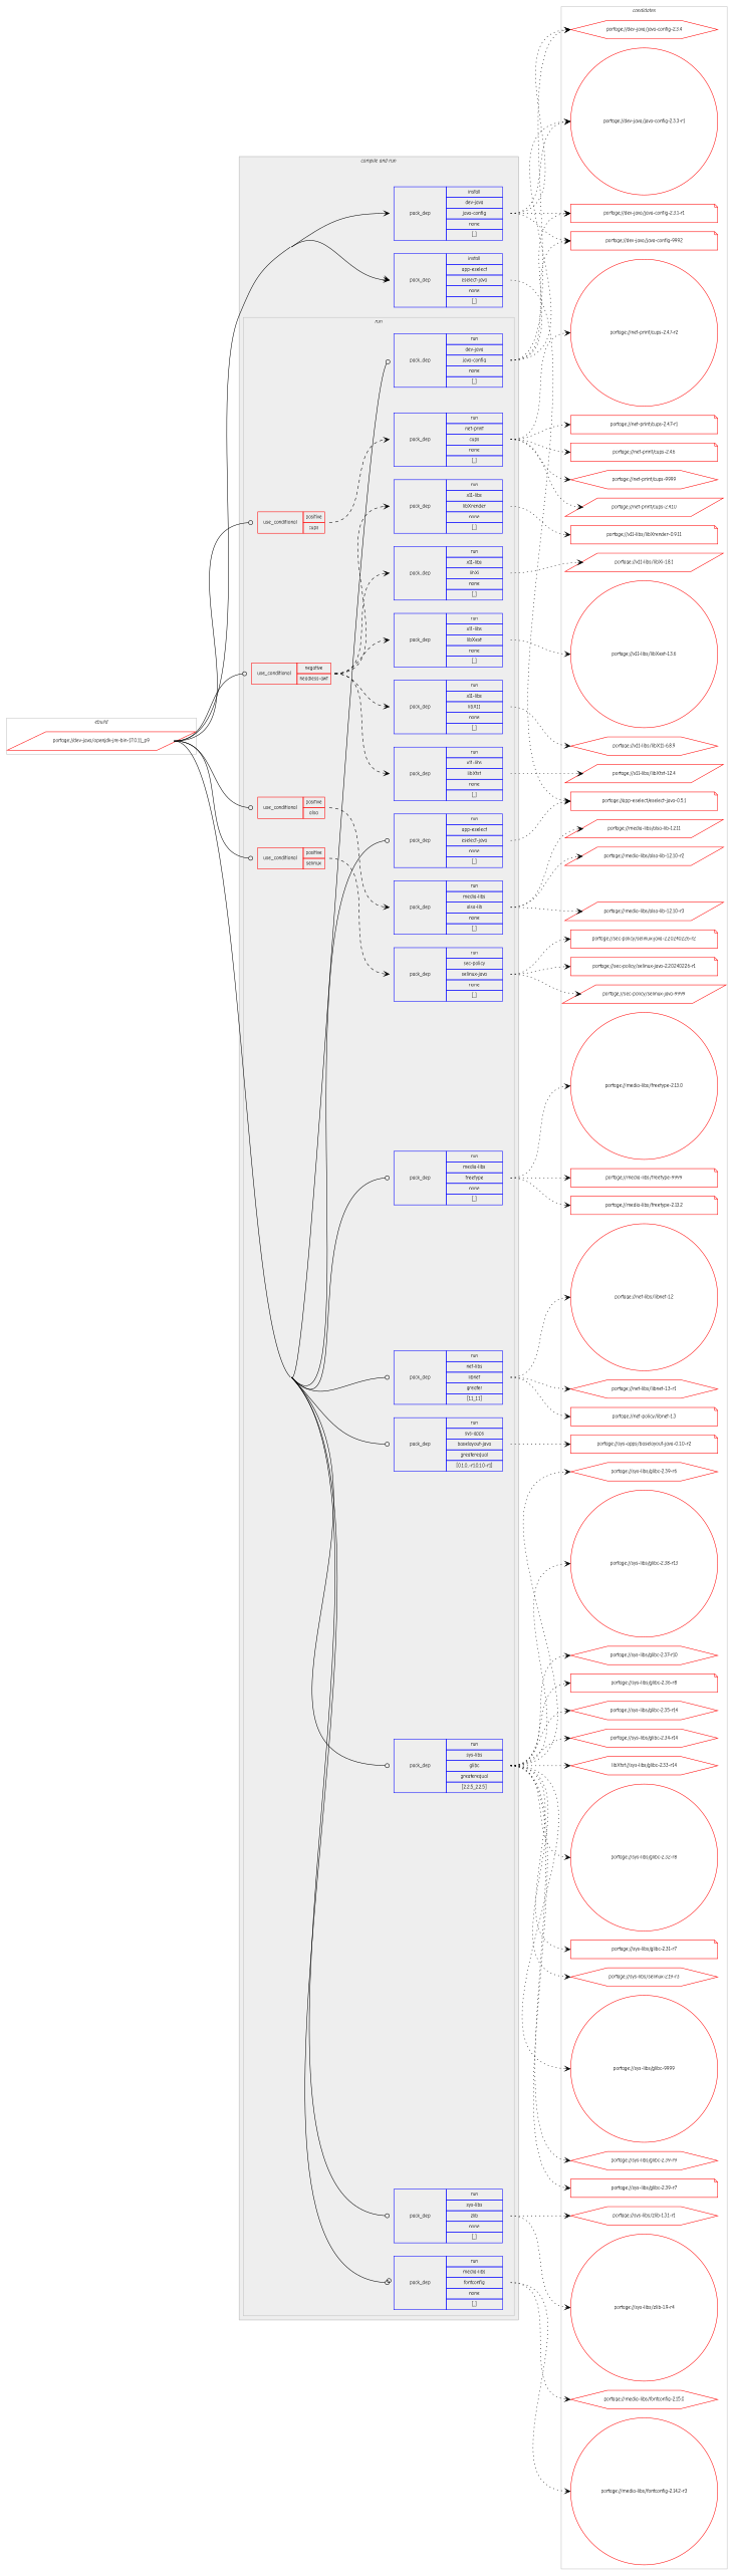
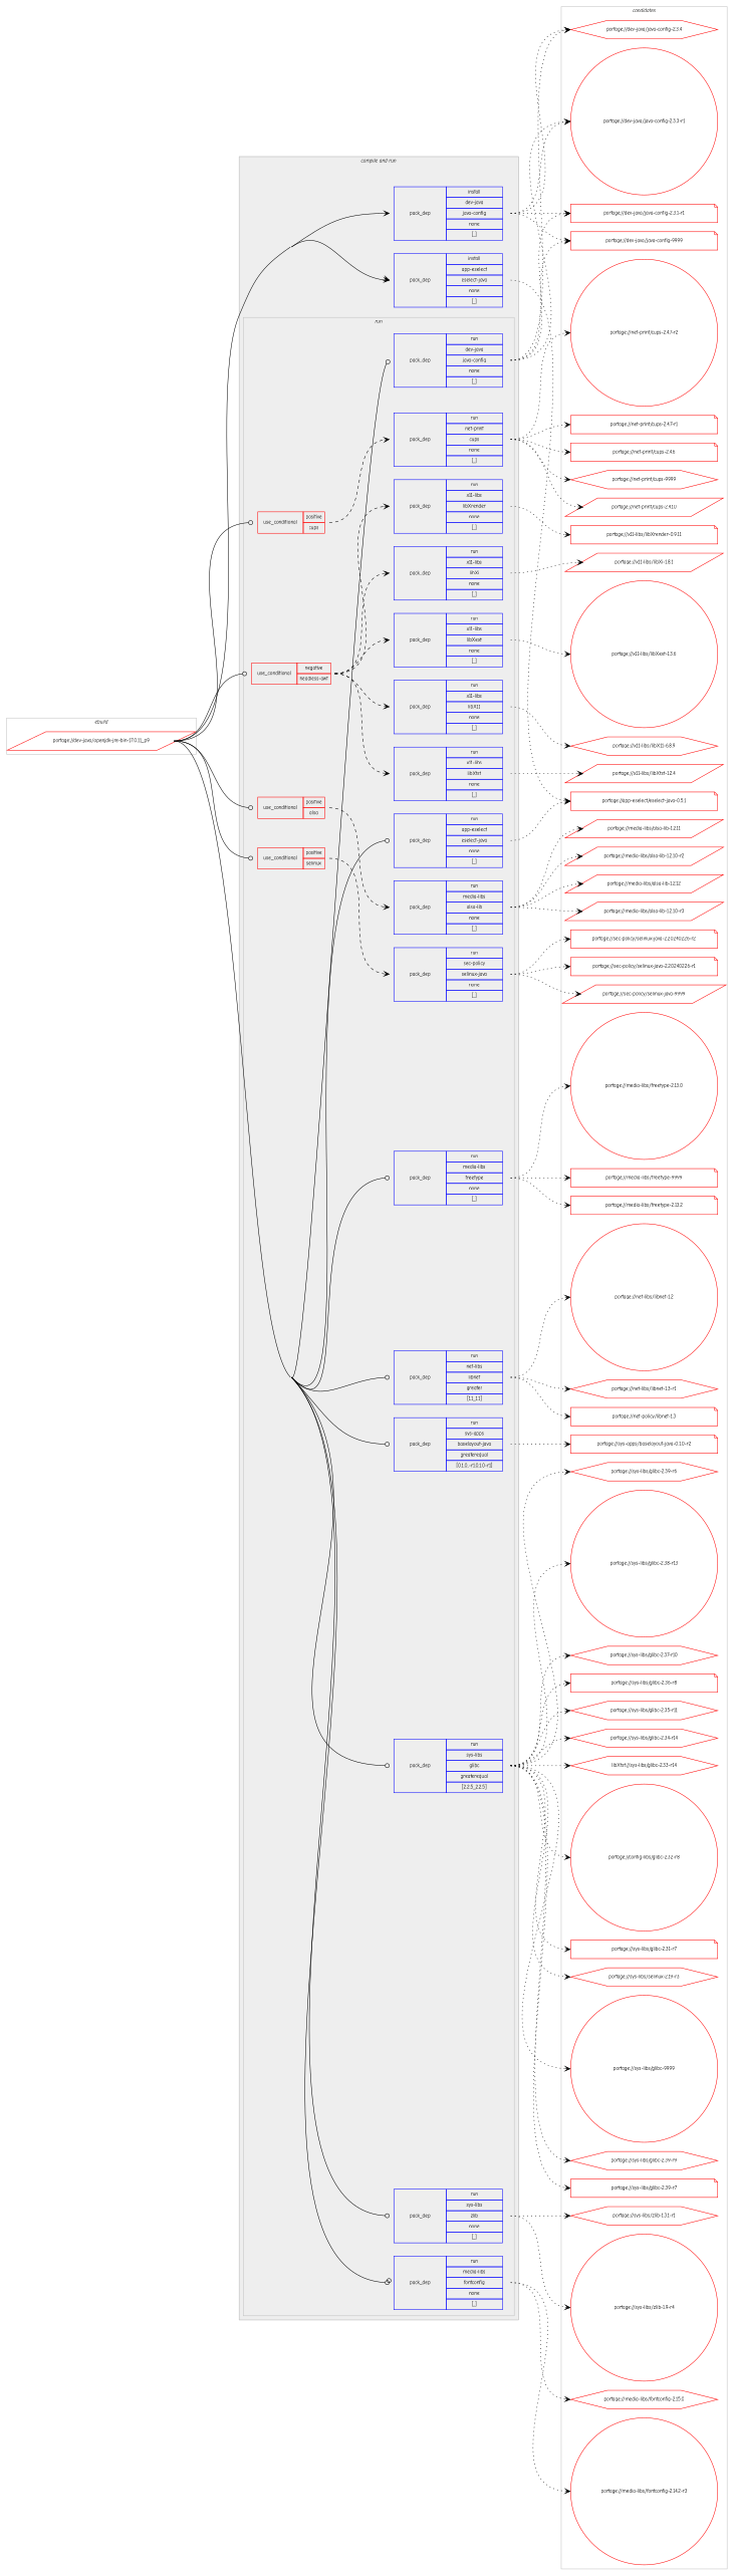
  digraph {
    compound=true
    concentrate=true
    fontname="Comic Neue"
    fontsize=10
    newrank=true
    rankdir=LR
    ranksep=1.5
    node [color=red fontname="Comic Neue" fontsize=10 shape=none]
    edge [arrowhead=vee fontname="Comic Neue" headport=w style=dotted tailport=e weight=100]
    n1 [label="portage://dev-java/openjdk-jre-bin-17.0.11_p9" shape=parallelogram width=4]
    n2 [color=blue label=<<TABLE BORDER="0" CELLBORDER="1" CELLSPACING="0" CELLPADDING="4" WIDTH="220"><TR><TD ROWSPAN="6" CELLPADDING="30">pack_dep</TD></TR><TR><TD WIDTH="110">install</TD></TR><TR><TD>app-eselect</TD></TR><TR><TD>eselect-java</TD></TR><TR><TD>none</TD></TR><TR><TD>[,,]</TD></TR></TABLE>>]
    n3 [color=blue label=<<TABLE BORDER="0" CELLBORDER="1" CELLSPACING="0" CELLPADDING="4" WIDTH="220"><TR><TD ROWSPAN="6" CELLPADDING="30">pack_dep</TD></TR><TR><TD WIDTH="110">install</TD></TR><TR><TD>dev-java</TD></TR><TR><TD>java-config</TD></TR><TR><TD>none</TD></TR><TR><TD>[,,]</TD></TR></TABLE>>]
    n4 [color=blue label=<<TABLE BORDER="0" CELLBORDER="1" CELLSPACING="0" CELLPADDING="4" WIDTH="220"><TR><TD ROWSPAN="6" CELLPADDING="30">pack_dep</TD></TR><TR><TD WIDTH="110">run</TD></TR><TR><TD>net-print</TD></TR><TR><TD>cups</TD></TR><TR><TD>none</TD></TR><TR><TD>[,,]</TD></TR></TABLE>>]
    n5 [label=<<TABLE BORDER="0" CELLBORDER="1" CELLSPACING="0" CELLPADDING="4"><TR><TD ROWSPAN="3" CELLPADDING="10">use_conditional</TD></TR><TR><TD>positive</TD></TR><TR><TD>cups</TD></TR></TABLE>>]
    n6 [color=blue label=<<TABLE BORDER="0" CELLBORDER="1" CELLSPACING="0" CELLPADDING="4" WIDTH="220"><TR><TD ROWSPAN="6" CELLPADDING="30">pack_dep</TD></TR><TR><TD WIDTH="110">run</TD></TR><TR><TD>x11-libs</TD></TR><TR><TD>libX11</TD></TR><TR><TD>none</TD></TR><TR><TD>[,,]</TD></TR></TABLE>>]
    n7 [color=blue label=<<TABLE BORDER="0" CELLBORDER="1" CELLSPACING="0" CELLPADDING="4" WIDTH="220"><TR><TD ROWSPAN="6" CELLPADDING="30">pack_dep</TD></TR><TR><TD WIDTH="110">run</TD></TR><TR><TD>x11-libs</TD></TR><TR><TD>libXext</TD></TR><TR><TD>none</TD></TR><TR><TD>[,,]</TD></TR></TABLE>>]
    n8 [color=blue label=<<TABLE BORDER="0" CELLBORDER="1" CELLSPACING="0" CELLPADDING="4" WIDTH="220"><TR><TD ROWSPAN="6" CELLPADDING="30">pack_dep</TD></TR><TR><TD WIDTH="110">run</TD></TR><TR><TD>x11-libs</TD></TR><TR><TD>libXi</TD></TR><TR><TD>none</TD></TR><TR><TD>[,,]</TD></TR></TABLE>>]
    n9 [color=blue label=<<TABLE BORDER="0" CELLBORDER="1" CELLSPACING="0" CELLPADDING="4" WIDTH="220"><TR><TD ROWSPAN="6" CELLPADDING="30">pack_dep</TD></TR><TR><TD WIDTH="110">run</TD></TR><TR><TD>x11-libs</TD></TR><TR><TD>libXrender</TD></TR><TR><TD>none</TD></TR><TR><TD>[,,]</TD></TR></TABLE>>]
    n10 [color=blue label=<<TABLE BORDER="0" CELLBORDER="1" CELLSPACING="0" CELLPADDING="4" WIDTH="220"><TR><TD ROWSPAN="6" CELLPADDING="30">pack_dep</TD></TR><TR><TD WIDTH="110">run</TD></TR><TR><TD>x11-libs</TD></TR><TR><TD>libXtst</TD></TR><TR><TD>none</TD></TR><TR><TD>[,,]</TD></TR></TABLE>>]
    n11 [label=<<TABLE BORDER="0" CELLBORDER="1" CELLSPACING="0" CELLPADDING="4"><TR><TD ROWSPAN="3" CELLPADDING="10">use_conditional</TD></TR><TR><TD>negative</TD></TR><TR><TD>headless-awt</TD></TR></TABLE>>]
    n12 [color=blue label=<<TABLE BORDER="0" CELLBORDER="1" CELLSPACING="0" CELLPADDING="4" WIDTH="220"><TR><TD ROWSPAN="6" CELLPADDING="30">pack_dep</TD></TR><TR><TD WIDTH="110">run</TD></TR><TR><TD>media-libs</TD></TR><TR><TD>fontconfig</TD></TR><TR><TD>none</TD></TR><TR><TD>[,,]</TD></TR></TABLE>>]
    n13 [color=blue label=<<TABLE BORDER="0" CELLBORDER="1" CELLSPACING="0" CELLPADDING="4" WIDTH="220"><TR><TD ROWSPAN="6" CELLPADDING="30">pack_dep</TD></TR><TR><TD WIDTH="110">run</TD></TR><TR><TD>media-libs</TD></TR><TR><TD>alsa-lib</TD></TR><TR><TD>none</TD></TR><TR><TD>[,,]</TD></TR></TABLE>>]
    n14 [label=<<TABLE BORDER="0" CELLBORDER="1" CELLSPACING="0" CELLPADDING="4"><TR><TD ROWSPAN="3" CELLPADDING="10">use_conditional</TD></TR><TR><TD>positive</TD></TR><TR><TD>alsa</TD></TR></TABLE>>]
    n15 [color=blue label=<<TABLE BORDER="0" CELLBORDER="1" CELLSPACING="0" CELLPADDING="4" WIDTH="220"><TR><TD ROWSPAN="6" CELLPADDING="30">pack_dep</TD></TR><TR><TD WIDTH="110">run</TD></TR><TR><TD>sec-policy</TD></TR><TR><TD>selinux-java</TD></TR><TR><TD>none</TD></TR><TR><TD>[,,]</TD></TR></TABLE>>]
    n16 [label=<<TABLE BORDER="0" CELLBORDER="1" CELLSPACING="0" CELLPADDING="4"><TR><TD ROWSPAN="3" CELLPADDING="10">use_conditional</TD></TR><TR><TD>positive</TD></TR><TR><TD>selinux</TD></TR></TABLE>>]
    n17 [color=blue label=<<TABLE BORDER="0" CELLBORDER="1" CELLSPACING="0" CELLPADDING="4" WIDTH="220"><TR><TD ROWSPAN="6" CELLPADDING="30">pack_dep</TD></TR><TR><TD WIDTH="110">run</TD></TR><TR><TD>app-eselect</TD></TR><TR><TD>eselect-java</TD></TR><TR><TD>none</TD></TR><TR><TD>[,,]</TD></TR></TABLE>>]
    n18 [color=blue label=<<TABLE BORDER="0" CELLBORDER="1" CELLSPACING="0" CELLPADDING="4" WIDTH="220"><TR><TD ROWSPAN="6" CELLPADDING="30">pack_dep</TD></TR><TR><TD WIDTH="110">run</TD></TR><TR><TD>dev-java</TD></TR><TR><TD>java-config</TD></TR><TR><TD>none</TD></TR><TR><TD>[,,]</TD></TR></TABLE>>]
    n19 [color=blue label=<<TABLE BORDER="0" CELLBORDER="1" CELLSPACING="0" CELLPADDING="4" WIDTH="220"><TR><TD ROWSPAN="6" CELLPADDING="30">pack_dep</TD></TR><TR><TD WIDTH="110">run</TD></TR><TR><TD>media-libs</TD></TR><TR><TD>freetype</TD></TR><TR><TD>none</TD></TR><TR><TD>[,,]</TD></TR></TABLE>>]
    n20 [color=blue label=<<TABLE BORDER="0" CELLBORDER="1" CELLSPACING="0" CELLPADDING="4" WIDTH="220"><TR><TD ROWSPAN="6" CELLPADDING="30">pack_dep</TD></TR><TR><TD WIDTH="110">run</TD></TR><TR><TD>net-libs</TD></TR><TR><TD>libnet</TD></TR><TR><TD>greater</TD></TR><TR><TD>[1.1,,,1.1]</TD></TR></TABLE>>]
    n21 [color=blue label=<<TABLE BORDER="0" CELLBORDER="1" CELLSPACING="0" CELLPADDING="4" WIDTH="220"><TR><TD ROWSPAN="6" CELLPADDING="30">pack_dep</TD></TR><TR><TD WIDTH="110">run</TD></TR><TR><TD>sys-apps</TD></TR><TR><TD>baselayout-java</TD></TR><TR><TD>greaterequal</TD></TR><TR><TD>[0.1.0,,-r1,0.1.0-r1]</TD></TR></TABLE>>]
    n22 [color=blue label=<<TABLE BORDER="0" CELLBORDER="1" CELLSPACING="0" CELLPADDING="4" WIDTH="220"><TR><TD ROWSPAN="6" CELLPADDING="30">pack_dep</TD></TR><TR><TD WIDTH="110">run</TD></TR><TR><TD>sys-libs</TD></TR><TR><TD>glibc</TD></TR><TR><TD>greaterequal</TD></TR><TR><TD>[2.2.5,,,2.2.5]</TD></TR></TABLE>>]
    n23 [color=blue label=<<TABLE BORDER="0" CELLBORDER="1" CELLSPACING="0" CELLPADDING="4" WIDTH="220"><TR><TD ROWSPAN="6" CELLPADDING="30">pack_dep</TD></TR><TR><TD WIDTH="110">run</TD></TR><TR><TD>sys-libs</TD></TR><TR><TD>zlib</TD></TR><TR><TD>none</TD></TR><TR><TD>[,,]</TD></TR></TABLE>>]
    n24 [label="portage://app-eselect/eselect-java-0.5.1" shape=note width=4]
-   n25 [label="portage://dev-java/java-config-9992" shape=note width=4]
+   n25 [label="portage://dev-java/java-config-9999" shape=note width=4]
    n26 [label="portage://dev-java/java-config-2.3.4" shape=hexagon width=4]
    n27 [label="portage://dev-java/java-config-2.3.3-r1" shape=circle width=4]
    n28 [label="portage://dev-java/java-config-2.3.1-r1" shape=note width=4]
    n29 [label="portage://x11-libs/libX11-6.8.9" shape=hexagon width=4]
    n30 [label="portage://x11-libs/libXext-1.3.6" shape=circle width=4]
    n31 [label="portage://x11-libs/libXi-1.8.1" shape=parallelogram width=4]
    n32 [label="portage://x11-libs/libXrender-0.9.11" shape=note width=4]
    n33 [label="portage://x11-libs/libXtst-1.2.4" shape=parallelogram width=4]
+   n34 [label="portage://media-libs/alsa-lib-1.2.12" shape=parallelogram width=4]
    n35 [label="portage://media-libs/alsa-lib-1.2.11" shape=parallelogram width=4]
    n36 [label="portage://media-libs/alsa-lib-1.2.10-r3" shape=parallelogram width=4]
    n37 [label="portage://media-libs/alsa-lib-1.2.10-r2" shape=parallelogram width=4]
    n38 [label="portage://net-print/cups-9999" shape=hexagon width=4]
    n39 [label="portage://net-print/cups-2.4.10" shape=parallelogram width=4]
    n40 [label="portage://net-print/cups-2.4.7-r2" shape=circle width=4]
    n41 [label="portage://net-print/cups-2.4.7-r1" shape=note width=4]
    n42 [label="portage://net-print/cups-2.4.6" shape=note width=4]
    n43 [label="portage://sec-policy/selinux-java-9999" shape=parallelogram width=4]
    n44 [label="portage://sec-policy/selinux-java-2.20240226-r2" shape=note width=4]
    n45 [label="portage://sec-policy/selinux-java-2.20240226-r1" shape=note width=4]
    n46 [label="portage://media-libs/fontconfig-2.15.0" shape=hexagon width=4]
    n47 [label="portage://media-libs/fontconfig-2.14.2-r3" shape=circle width=4]
    n48 [label="portage://media-libs/freetype-9999" shape=note width=4]
    n49 [label="portage://media-libs/freetype-2.13.2" shape=note width=4]
    n50 [label="portage://media-libs/freetype-2.13.0" shape=circle width=4]
    n51 [label="portage://net-libs/libnet-1.3-r1" shape=hexagon width=4]
    n52 [label="portage://net-policy/libnet-1.3" shape=note width=4]
    n53 [label="portage://net-libs/libnet-1.2" shape=circle width=4]
    n54 [label="portage://sys-apps/baselayout-java-0.1.0-r2" shape=note width=4]
    n55 [label="portage://sys-libs/glibc-9999" shape=circle width=4]
    n56 [label="portage://sys-libs/glibc-2.39-r9" shape=hexagon width=4]
    n57 [label="portage://sys-libs/glibc-2.39-r7" shape=note width=4]
    n58 [label="portage://sys-libs/glibc-2.39-r6" shape=hexagon width=4]
    n59 [label="portage://sys-libs/glibc-2.38-r13" shape=circle width=4]
    n60 [label="portage://sys-libs/glibc-2.37-r10" shape=hexagon width=4]
    n61 [label="portage://sys-libs/glibc-2.36-r8" shape=note width=4]
-   n62 [label="portage://sys-libs/glibc-2.35-r14" shape=hexagon width=4]
+   n62 [label="portage://sys-libs/glibc-2.35-r11" shape=hexagon width=4]
    n63 [label="portage://sys-libs/glibc-2.34-r14" shape=hexagon width=4]
    n64 [label="libXtst://sys-libs/glibc-2.33-r14" shape=hexagon width=4]
-   n65 [label="portage://sys-libs/glibc-2.32-r8" shape=circle width=4]
+   n65 [label="portage://config-libs/glibc-2.32-r8" shape=circle width=4]
    n66 [label="portage://sys-libs/glibc-2.31-r7" shape=note width=4]
    n67 [label="portage://sys-libs/selinux-2.19-r3" shape=hexagon width=4]
    n68 [label="portage://sys-libs/zlib-1.3.1-r1" shape=hexagon width=4]
    n69 [label="portage://sys-libs/zlib-1.9-r4" shape=circle width=4]
    subgraph cluster_1 {
      color=gray
      label=<<i>ebuild</i>>
      rank=same
      n1
    }
    subgraph cluster_2 {
      color=gray
      label=<<i>dependencies</i>>
      subgraph cluster_3 {
        color=gray
        fillcolor="#eeeeee"
        label=<<i>compile</i>>
        style=filled
        subgraph sub_4 {
          color=gray
          fillcolor="#eeeeee"
          label=<<i>compile</i>>
          style=filled
          n2
        }
        subgraph sub_5 {
          color=gray
          fillcolor="#eeeeee"
          label=<<i>compile</i>>
          style=filled
          n3
        }
      }
      subgraph cluster_6 {
        color=gray
        fillcolor="#eeeeee"
        label=<<i>compile and run</i>>
        style=filled
      }
      subgraph cluster_7 {
        color=gray
        fillcolor="#eeeeee"
        label=<<i>run</i>>
        style=filled
        subgraph sub_8 {
          color=gray
          fillcolor="#eeeeee"
          label=<<i>run</i>>
          style=filled
          n5
          subgraph sub_9 {
            color=gray
            fillcolor="#eeeeee"
            label=<<i>run</i>>
            style=filled
            n4
          }
        }
        subgraph sub_10 {
          color=gray
          fillcolor="#eeeeee"
          label=<<i>run</i>>
          style=filled
          n11
          subgraph sub_11 {
            color=gray
            fillcolor="#eeeeee"
            label=<<i>run</i>>
            style=filled
            n6
          }
          subgraph sub_12 {
            color=gray
            fillcolor="#eeeeee"
            label=<<i>run</i>>
            style=filled
            n7
          }
          subgraph sub_13 {
            color=gray
            fillcolor="#eeeeee"
            label=<<i>run</i>>
            style=filled
            n8
          }
          subgraph sub_14 {
            color=gray
            fillcolor="#eeeeee"
            label=<<i>run</i>>
            style=filled
            n9
          }
          subgraph sub_15 {
            color=gray
            fillcolor="#eeeeee"
            label=<<i>run</i>>
            style=filled
            n10
          }
        }
        subgraph sub_16 {
          color=gray
          fillcolor="#eeeeee"
          label=<<i>run</i>>
          style=filled
          n12
        }
        subgraph sub_17 {
          color=gray
          fillcolor="#eeeeee"
          label=<<i>run</i>>
          style=filled
          n14
          subgraph sub_18 {
            color=gray
            fillcolor="#eeeeee"
            label=<<i>run</i>>
            style=filled
            n13
          }
        }
        subgraph sub_19 {
          color=gray
          fillcolor="#eeeeee"
          label=<<i>run</i>>
          style=filled
          n16
          subgraph sub_20 {
            color=gray
            fillcolor="#eeeeee"
            label=<<i>run</i>>
            style=filled
            n15
          }
        }
        subgraph sub_21 {
          color=gray
          fillcolor="#eeeeee"
          label=<<i>run</i>>
          style=filled
          n17
        }
        subgraph sub_22 {
          color=gray
          fillcolor="#eeeeee"
          label=<<i>run</i>>
          style=filled
          n18
        }
        subgraph sub_23 {
          color=gray
          fillcolor="#eeeeee"
          label=<<i>run</i>>
          style=filled
          n19
        }
        subgraph sub_24 {
          color=gray
          fillcolor="#eeeeee"
          label=<<i>run</i>>
          style=filled
          n20
        }
        subgraph sub_25 {
          color=gray
          fillcolor="#eeeeee"
          label=<<i>run</i>>
          style=filled
          n21
        }
        subgraph sub_26 {
          color=gray
          fillcolor="#eeeeee"
          label=<<i>run</i>>
          style=filled
          n22
        }
        subgraph sub_27 {
          color=gray
          fillcolor="#eeeeee"
          label=<<i>run</i>>
          style=filled
          n23
        }
      }
    }
    subgraph cluster_28 {
      color=gray
      label=<<i>candidates</i>>
      rank=same
      subgraph sub_29 {
        color=black
        label=<<i>candidates</i>>
        nodesep=1
        rank=same
        n24
      }
      subgraph sub_30 {
        color=black
        label=<<i>candidates</i>>
        nodesep=1
        rank=same
        n25
        n26
        n27
        n28
      }
      subgraph sub_31 {
        color=black
        label=<<i>candidates</i>>
        nodesep=1
        rank=same
        n29
      }
      subgraph sub_32 {
        color=black
        label=<<i>candidates</i>>
        nodesep=1
        rank=same
        n30
      }
      subgraph sub_33 {
        color=black
        label=<<i>candidates</i>>
        nodesep=1
        rank=same
        n31
      }
      subgraph sub_34 {
        color=black
        label=<<i>candidates</i>>
        nodesep=1
        rank=same
        n32
      }
      subgraph sub_35 {
        color=black
        label=<<i>candidates</i>>
        nodesep=1
        rank=same
        n33
      }
      subgraph sub_36 {
        color=black
        label=<<i>candidates</i>>
        nodesep=1
        rank=same
+       n34
        n35
        n36
        n37
      }
      subgraph sub_37 {
        color=black
        label=<<i>candidates</i>>
        nodesep=1
        rank=same
        n38
        n39
        n40
        n41
        n42
      }
      subgraph sub_38 {
        color=black
        label=<<i>candidates</i>>
        nodesep=1
        rank=same
        n43
        n44
        n45
      }
      subgraph sub_39 {
        color=black
        label=<<i>candidates</i>>
        nodesep=1
        rank=same
        n24
      }
      subgraph sub_40 {
        color=black
        label=<<i>candidates</i>>
        nodesep=1
        rank=same
        n25
        n26
        n27
        n28
      }
      subgraph sub_41 {
        color=black
        label=<<i>candidates</i>>
        nodesep=1
        rank=same
        n46
        n47
      }
      subgraph sub_42 {
        color=black
        label=<<i>candidates</i>>
        nodesep=1
        rank=same
        n48
        n49
        n50
      }
      subgraph sub_43 {
        color=black
        label=<<i>candidates</i>>
        nodesep=1
        rank=same
        n51
        n52
        n53
      }
      subgraph sub_44 {
        color=black
        label=<<i>candidates</i>>
        nodesep=1
        rank=same
        n54
      }
      subgraph sub_45 {
        color=black
        label=<<i>candidates</i>>
        nodesep=1
        rank=same
        n55
        n56
        n57
        n58
        n59
        n60
        n61
        n62
        n63
        n64
        n65
        n66
        n67
      }
      subgraph sub_46 {
        color=black
        label=<<i>candidates</i>>
        nodesep=1
        rank=same
        n68
        n69
      }
    }
    n1 -> n2 [style=solid weight=20]
    n1 -> n3 [style=solid weight=20]
    n1 -> n5 [arrowhead=odot style=solid weight=20]
    n1 -> n11 [arrowhead=odot style=solid weight=20]
    n1 -> n12 [arrowhead=odot style=solid weight=20]
    n1 -> n14 [arrowhead=odot style=solid weight=20]
    n1 -> n16 [arrowhead=odot style=solid weight=20]
    n1 -> n17 [arrowhead=odot style=solid weight=20]
    n1 -> n18 [arrowhead=odot style=solid weight=20]
    n1 -> n19 [arrowhead=odot style=solid weight=20]
    n1 -> n20 [arrowhead=odot style=solid weight=20]
    n1 -> n21 [arrowhead=odot style=solid weight=20]
    n1 -> n22 [arrowhead=odot style=solid weight=20]
    n1 -> n23 [arrowhead=odot style=solid weight=20]
    n2 -> n24
    n3 -> n25
    n3 -> n26
    n3 -> n27
    n3 -> n28
    n4 -> n38
    n4 -> n39
    n4 -> n40
    n4 -> n41
    n4 -> n42
    n5 -> n4 [style=dashed weight=20]
    n6 -> n29
    n7 -> n30
    n8 -> n31
    n9 -> n32
    n10 -> n33
    n11 -> n6 [style=dashed weight=20]
    n11 -> n7 [style=dashed weight=20]
    n11 -> n8 [style=dashed weight=20]
    n11 -> n9 [style=dashed weight=20]
    n11 -> n10 [style=dashed weight=20]
    n12 -> n46
    n12 -> n47
+   n13 -> n34
    n13 -> n35
    n13 -> n36
    n13 -> n37
    n14 -> n13 [style=dashed weight=20]
    n15 -> n43
    n15 -> n44
    n15 -> n45
    n16 -> n15 [style=dashed weight=20]
    n17 -> n24
    n18 -> n25
    n18 -> n26
    n18 -> n27
    n18 -> n28
    n19 -> n48
    n19 -> n49
    n19 -> n50
    n20 -> n51
    n20 -> n52
    n20 -> n53
    n21 -> n54
    n22 -> n55
    n22 -> n56
    n22 -> n57
    n22 -> n58
    n22 -> n59
    n22 -> n60
    n22 -> n61
    n22 -> n62
    n22 -> n63
    n22 -> n64
    n22 -> n65
    n22 -> n66
    n22 -> n67
    n23 -> n68
    n23 -> n69
  }
